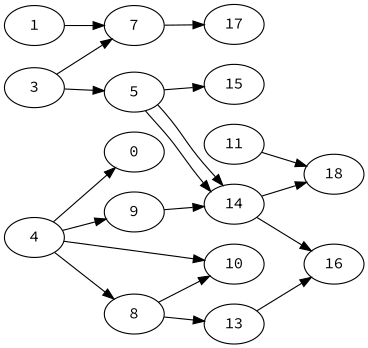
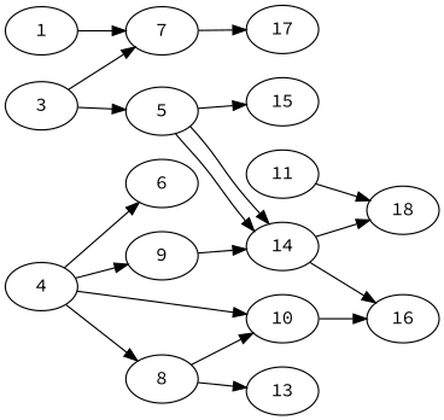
  digraph {
    fontname="Source Code Pro"
    rankdir=LR
    node [fontname="Source Code Pro"]
    edge [fontname="Source Code Pro"]
    1 [alpha=44.29]
    7 [alpha=43.96]
    17 [alpha=46.01]
    5 [alpha=29.32]
    14 [alpha=38.94]
    15 [alpha=41.00]
    8 [alpha=45.43]
    10 [alpha=21.30]
    13 [alpha=33.88]
    18 [alpha=41.88]
    16 [alpha=30.36]
    3 [alpha=39.50]
    4 [alpha=26.30]
-   6 [alpha=45.34 label=0]
+   6 [alpha=45.34]
    9 [alpha=44.35]
    11 [alpha=30.37]
    1 -> 7
    7 -> 17
    5 -> 14
    5 -> 14
    5 -> 15
    14 -> 18
    14 -> 16
    8 -> 10
    8 -> 13
-   13 -> 16
+   10 -> 16
    3 -> 7
    3 -> 5
    4 -> 8
    4 -> 10
    4 -> 6
    4 -> 9
    9 -> 14
    11 -> 18
  }
